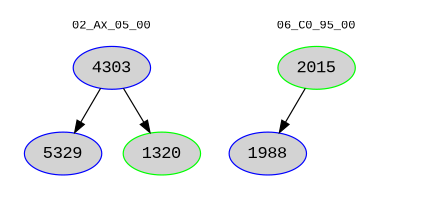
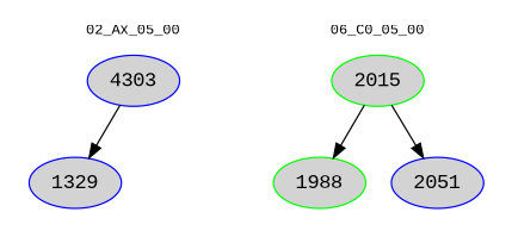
  digraph {
    fontname="Liberation Mono"
    node [color=blue fillcolor=lightgrey fontname="Liberation Mono" style=filled]
    edge [color=black fontname="Liberation Mono"]
    n1 [label=4303]
-   n2 [label=5329]
-   n3 [color=green label=1320]
+   n2 [label=1329]
    n4 [color=green label=2015]
-   n5 [label=1988]
+   n5 [color=green label=1988]
+   n6 [label=2051]
    subgraph cluster_1 {
      color=white
      fontsize=10
      label="02_Ax_05_00"
      n1
      n2
-     n3
    }
    subgraph cluster_2 {
      color=white
      fontsize=10
-     label="06_C0_95_00"
+     label="06_C0_05_00"
      n4
      n5
+     n6
    }
    n1 -> n2
-   n1 -> n3
    n4 -> n5
+   n4 -> n6
  }
